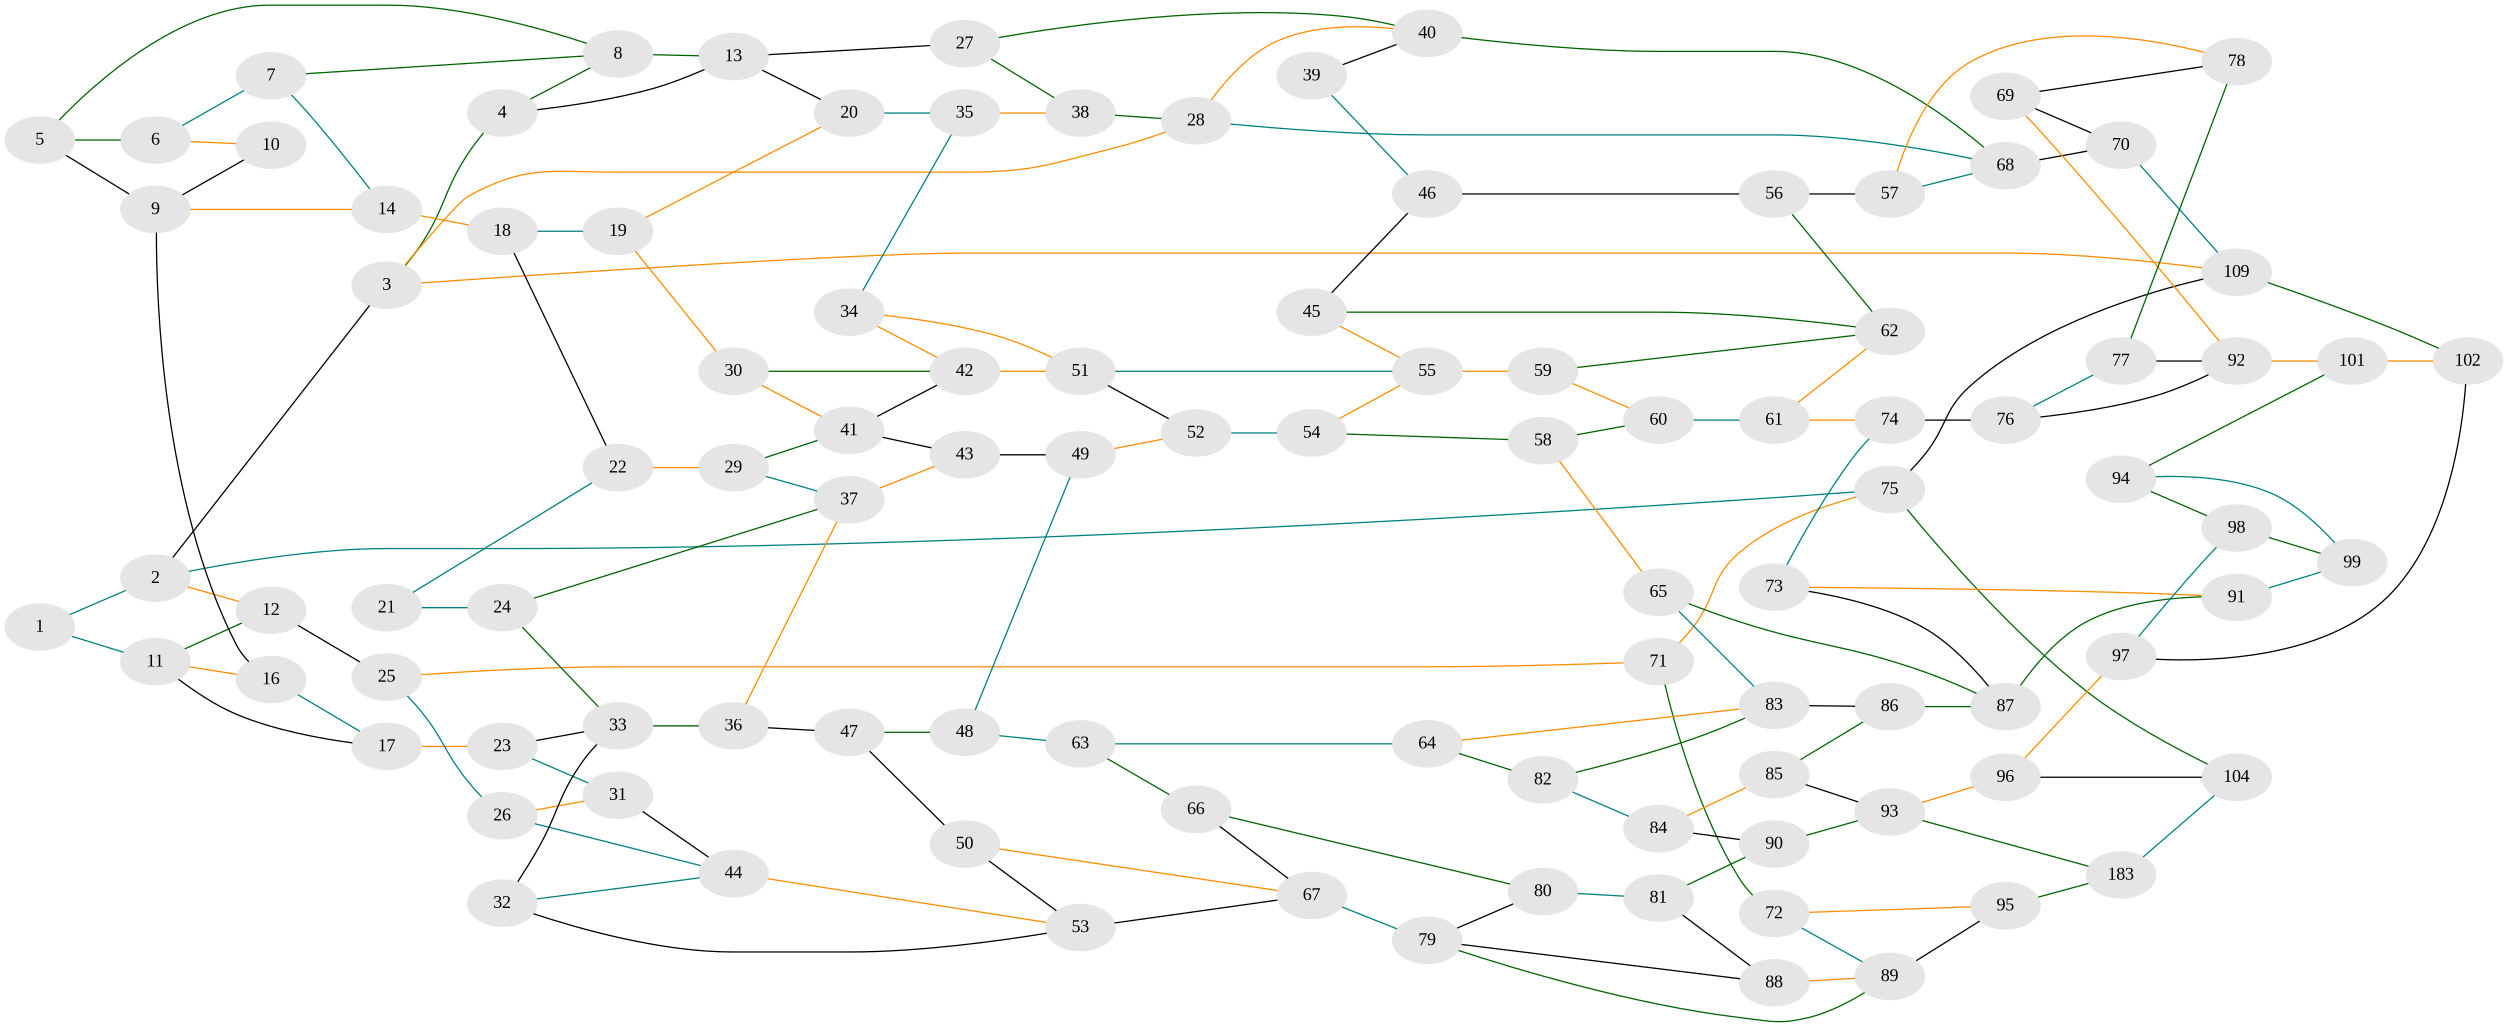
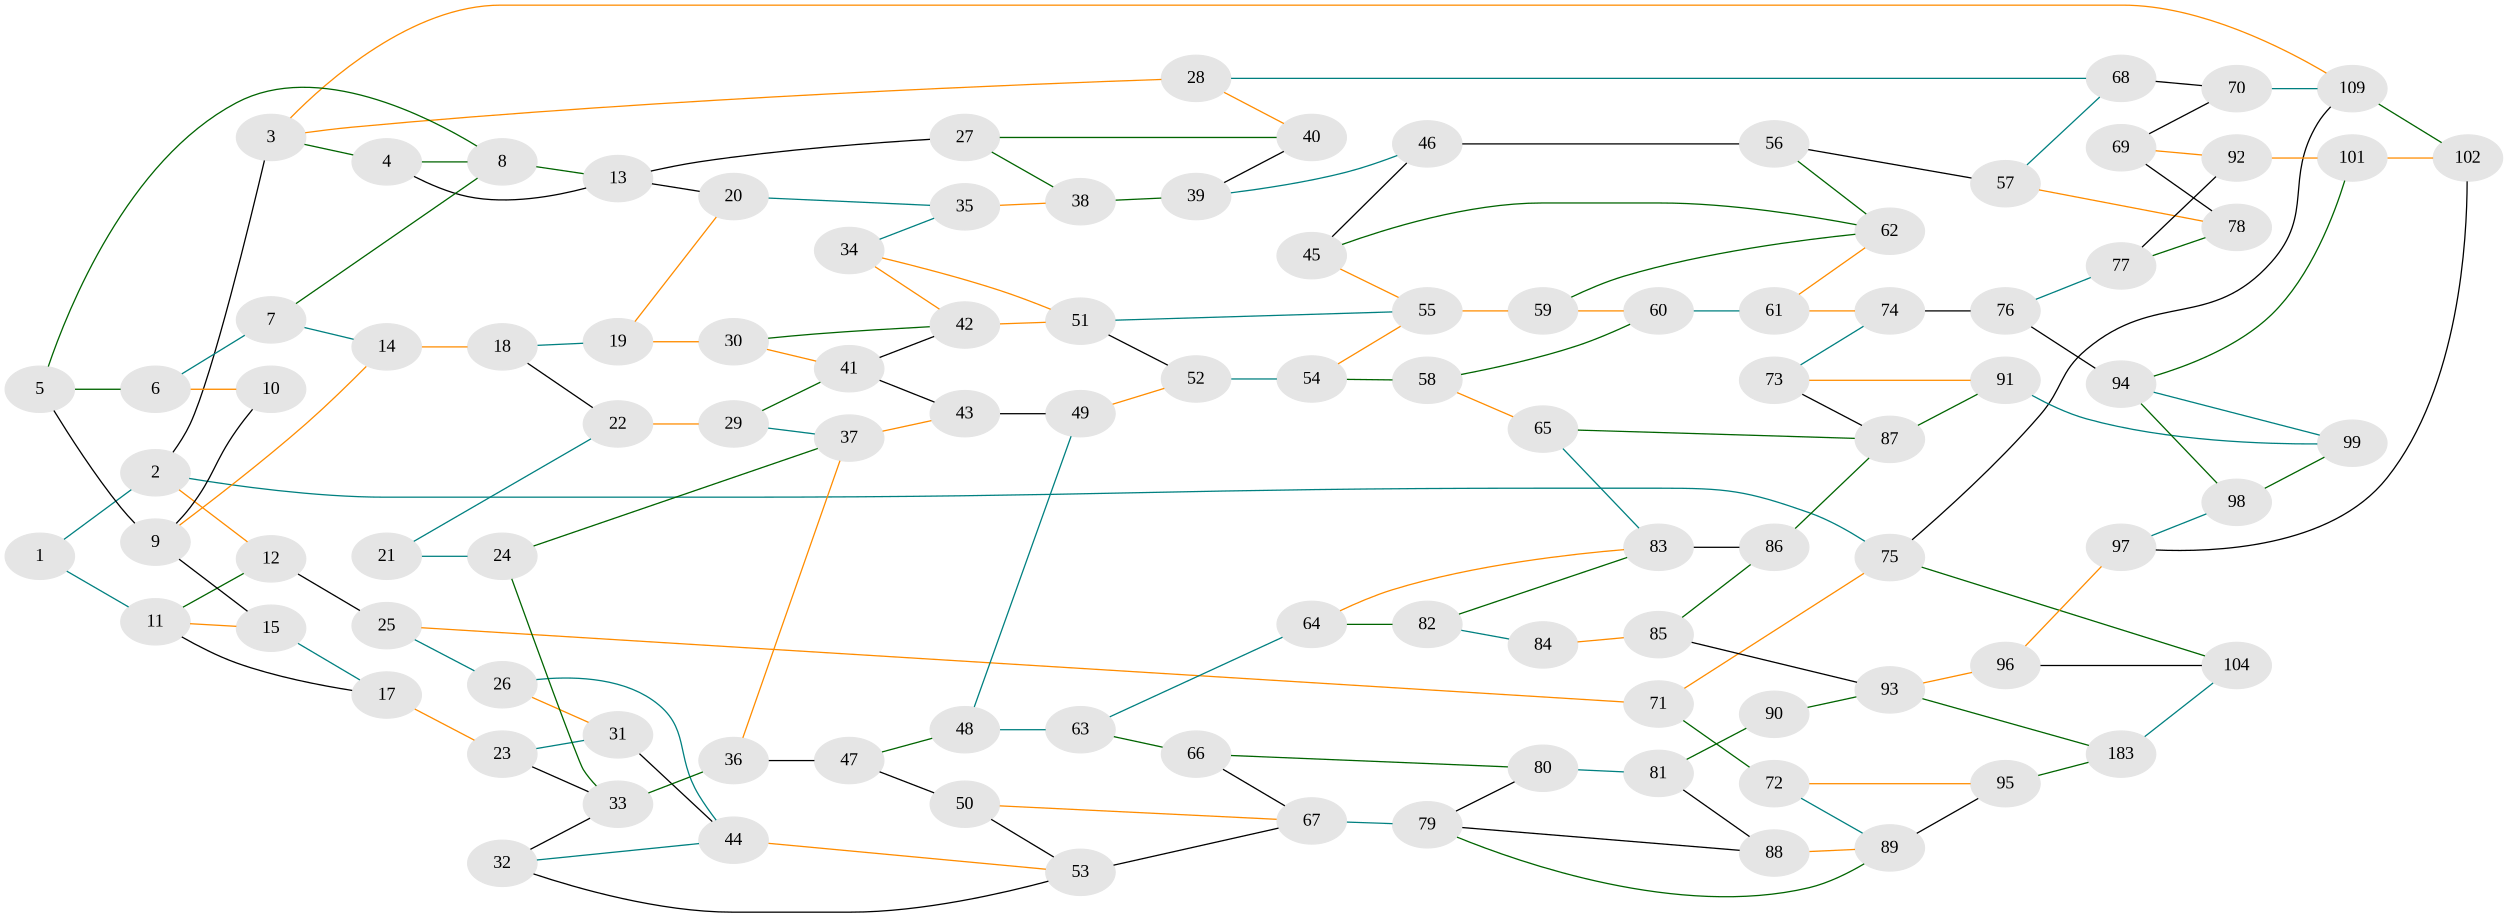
  graph {
    fontname="Liberation Serif"
    rankdir=LR
    node [color=gray90 fontname="Liberation Serif" style=filled]
    edge [color=black fontname="Liberation Serif" weight=1.0]
    1
    2
    11
    3
    12
    75
-   15 [label=16]
+   15
    17
    4
    28
    n11 [label=109]
    25
    104
    8
    13
    40
    68
    102
    20
    27
    5
    6
    9
    7
    10
    14
    18
    23
    26
    71
    35
    38
    19
    22
    21
    24
    31
    33
    30
    29
    41
    42
    37
    44
    36
    43
    72
    53
    39
    70
    51
    32
    67
    47
    34
    55
    52
    48
    50
    49
    46
    56
    45
    62
    59
    57
    63
    64
    66
    54
    79
    58
    60
    65
    78
    61
    83
    87
    74
    76
    82
    80
    84
    86
    91
    81
    89
    88
    69
    92
    101
    95
    n93 [label=183]
    73
    99
    77
    94
    98
    90
    93
    85
    96
    97
    1 -- 2 [color=teal]
    1 -- 11 [color=teal]
    2 -- 3
    2 -- 12 [color=darkorange]
    2 -- 75 [color=teal]
    11 -- 12 [color=darkgreen]
    11 -- 15 [color=darkorange]
    11 -- 17
    3 -- 4 [color=darkgreen]
    3 -- 28 [color=darkorange]
    3 -- n11 [color=darkorange]
    12 -- 25
    75 -- n11
    75 -- 104 [color=darkgreen]
    15 -- 17 [color=teal]
    17 -- 23 [color=darkorange]
    4 -- 8 [color=darkgreen]
    4 -- 13
    28 -- 40 [color=darkorange]
    28 -- 68 [color=teal]
    n11 -- 102 [color=darkgreen]
    25 -- 26 [color=teal]
    25 -- 71 [color=darkorange]
    8 -- 13 [color=darkgreen]
    13 -- 20
    13 -- 27
-   40 -- 68 [color=darkgreen]
    68 -- 70
    20 -- 35 [color=teal]
    27 -- 40 [color=darkgreen]
    27 -- 38 [color=darkgreen]
    5 -- 8 [color=darkgreen]
    5 -- 6 [color=darkgreen]
    5 -- 9
    6 -- 7 [color=teal]
    6 -- 10 [color=darkorange weight=2.0]
    9 -- 15
    9 -- 10
    9 -- 14 [color=darkorange]
    7 -- 8 [color=darkgreen]
    7 -- 14 [color=teal]
    14 -- 18 [color=darkorange]
    18 -- 19 [color=teal]
    18 -- 22
    23 -- 31 [color=teal weight=2.0]
    23 -- 33
    26 -- 31 [color=darkorange]
    26 -- 44 [color=teal]
    71 -- 75 [color=darkorange]
    71 -- 72 [color=darkgreen]
    35 -- 38 [color=darkorange weight=2.0]
-   38 -- 28 [color=darkgreen]
+   38 -- 39 [color=darkgreen]
    19 -- 20 [color=darkorange]
    19 -- 30 [color=darkorange]
    22 -- 29 [color=darkorange]
    21 -- 22 [color=teal]
    21 -- 24 [color=teal]
    24 -- 33 [color=darkgreen]
    24 -- 37 [color=darkgreen]
    31 -- 44
    33 -- 36 [color=darkgreen]
    30 -- 41 [color=darkorange]
    30 -- 42 [color=darkgreen]
    29 -- 41 [color=darkgreen]
    29 -- 37 [color=teal]
    41 -- 42
    41 -- 43
    42 -- 51 [color=darkorange]
    37 -- 43 [color=darkorange]
    44 -- 53 [color=darkorange]
    36 -- 37 [color=darkorange]
    36 -- 47
    43 -- 49
    72 -- 89 [color=teal]
    72 -- 95 [color=darkorange]
    53 -- 67
    39 -- 40
    39 -- 46 [color=teal]
    70 -- n11 [color=teal]
    51 -- 55 [color=teal]
    51 -- 52
    32 -- 33
    32 -- 44 [color=teal]
    32 -- 53
    67 -- 79 [color=teal]
    47 -- 48 [color=darkgreen]
    47 -- 50
    34 -- 35 [color=teal]
    34 -- 42 [color=darkorange]
    34 -- 51 [color=darkorange]
    55 -- 59 [color=darkorange]
    52 -- 54 [color=teal]
    48 -- 49 [color=teal]
    48 -- 63 [color=teal]
    50 -- 53
    50 -- 67 [color=darkorange]
    49 -- 52 [color=darkorange]
    46 -- 56
    56 -- 62 [color=darkgreen]
    56 -- 57
    45 -- 55 [color=darkorange]
    45 -- 46
    45 -- 62 [color=darkgreen]
    59 -- 62 [color=darkgreen]
    59 -- 60 [color=darkorange weight=2.0]
    57 -- 68 [color=teal]
    57 -- 78 [color=darkorange weight=2.0]
    63 -- 64 [color=teal]
    63 -- 66 [color=darkgreen]
    64 -- 83 [color=darkorange]
    64 -- 82 [color=darkgreen]
    66 -- 67
    66 -- 80 [color=darkgreen weight=2.0]
    54 -- 55 [color=darkorange]
    54 -- 58 [color=darkgreen]
    79 -- 80
    79 -- 89 [color=darkgreen]
    79 -- 88
    58 -- 60 [color=darkgreen]
    58 -- 65 [color=darkorange]
    60 -- 61 [color=teal]
    65 -- 83 [color=teal]
    65 -- 87 [color=darkgreen]
    61 -- 62 [color=darkorange]
    61 -- 74 [color=darkorange]
    83 -- 86
    87 -- 91 [color=darkgreen]
    74 -- 76
    76 -- 77 [color=teal]
-   76 -- 92
+   76 -- 94
    82 -- 83 [color=darkgreen]
    82 -- 84 [color=teal]
    80 -- 81 [color=teal]
-   84 -- 90 [weight=2.0]
    84 -- 85 [color=darkorange]
    86 -- 87 [color=darkgreen]
    91 -- 99 [color=teal weight=2.0]
    81 -- 88
    81 -- 90 [color=darkgreen]
    89 -- 95
    88 -- 89 [color=darkorange]
    69 -- 70
    69 -- 78
    69 -- 92 [color=darkorange]
    92 -- 101 [color=darkorange weight=2.0]
    101 -- 102 [color=darkorange]
    95 -- n93 [color=darkgreen weight=2.0]
    n93 -- 104 [color=teal]
    73 -- 87
    73 -- 74 [color=teal]
    73 -- 91 [color=darkorange]
    77 -- 78 [color=darkgreen]
    77 -- 92
    94 -- 101 [color=darkgreen]
    94 -- 99 [color=teal]
    94 -- 98 [color=darkgreen]
    98 -- 99 [color=darkgreen]
    90 -- 93 [color=darkgreen]
    93 -- n93 [color=darkgreen]
    93 -- 96 [color=darkorange]
    85 -- 86 [color=darkgreen]
    85 -- 93
    96 -- 104
    96 -- 97 [color=darkorange]
    97 -- 102
    97 -- 98 [color=teal]
  }
